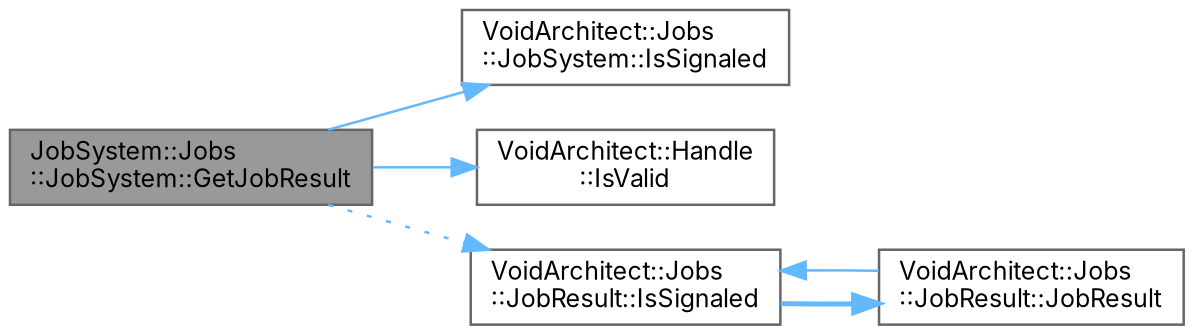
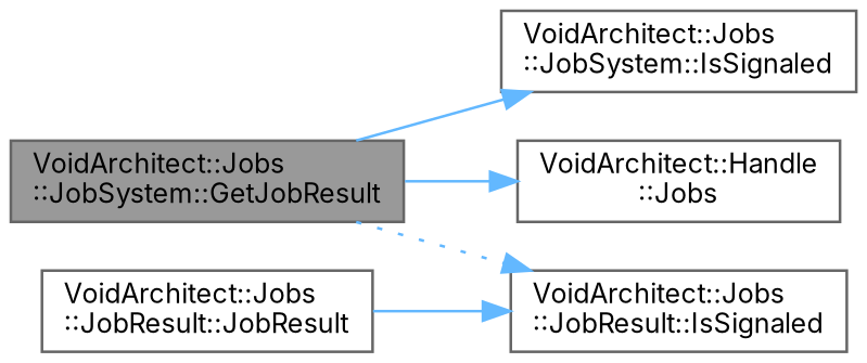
  digraph {
    fontname=Inter
    rankdir=LR
    node [color=grey40 fillcolor=white fontname=Inter fontsize=10 shape=box style=filled]
    edge [color=steelblue1 fontname=Inter fontsize=10 labelfontname=Helvetica labelfontsize=10 style=solid]
-   n1 [color=gray40 fillcolor=grey60 fontcolor=black height=0.2 label="JobSystem::Jobs\l::JobSystem::GetJobResult" width=0.4]
+   n1 [color=gray40 fillcolor=grey60 fontcolor=black height=0.2 label="VoidArchitect::Jobs\l::JobSystem::GetJobResult" width=0.4]
    n2 [height=0.2 label="VoidArchitect::Jobs\l::JobSystem::IsSignaled" width=0.4]
-   n3 [height=0.2 label="VoidArchitect::Handle\l::IsValid" width=0.4]
+   n3 [height=0.2 label="VoidArchitect::Handle\l::Jobs" width=0.4]
    n4 [height=0.2 label="VoidArchitect::Jobs\l::JobResult::IsSignaled" width=0.4]
    n5 [height=0.2 label="VoidArchitect::Jobs\l::JobResult::JobResult" width=0.4]
    n1 -> n2
    n1 -> n3
    n1 -> n4 [style=dotted]
-   n4 -> n5 [style=bold]
    n5 -> n4
  }
